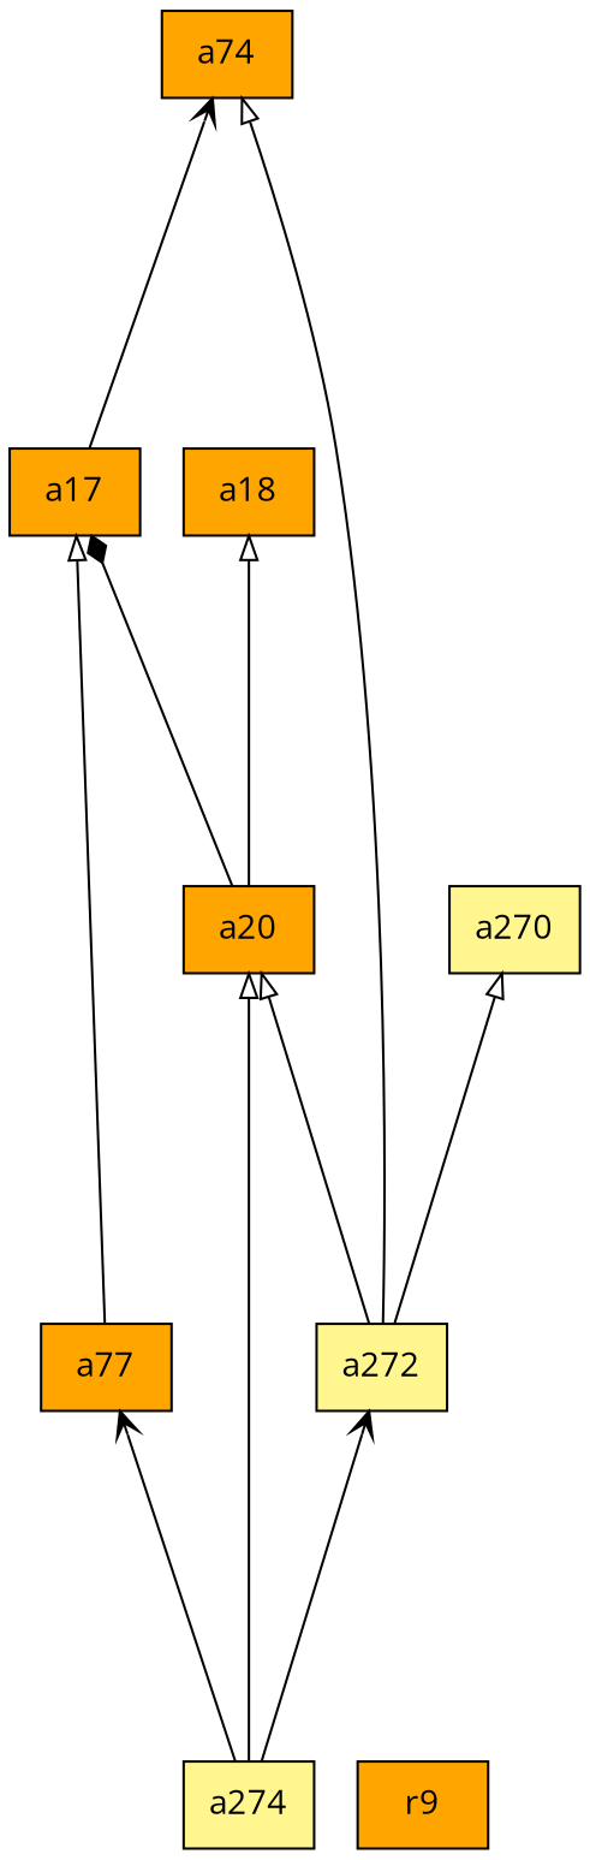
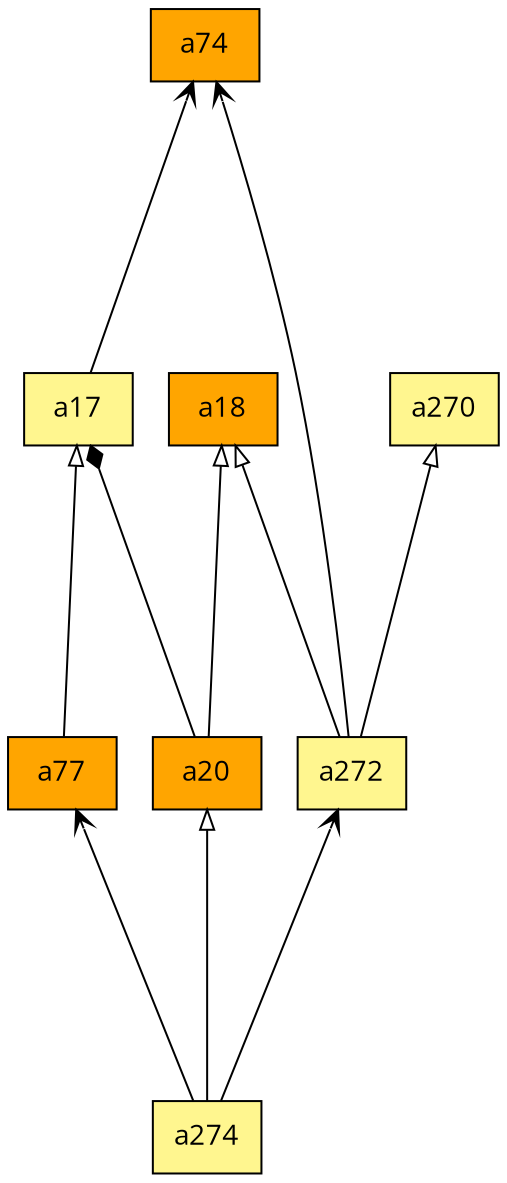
  digraph {
    fontname="Open Sans"
    rankdir=BT
    ranksep=2.0
    node [fillcolor=orange fontname="Open Sans" shape=record style=filled]
    edge [arrowhead=onormal fontname="Open Sans"]
    n1 [label="{a74}"]
-   n2 [label="{r9}"]
    n3 [label="{a20}"]
-   n4 [label="{a17}"]
+   n4 [fillcolor=khaki1 label="{a17}"]
    n5 [label="{a18}"]
    n6 [label="{a77}"]
    n7 [fillcolor=khaki1 label="{a270}"]
    n8 [fillcolor=khaki1 label="{a274}"]
    n9 [fillcolor=khaki1 label="{a272}"]
    n3 -> n4 [arrowhead=diamond]
    n3 -> n5
    n4 -> n1 [arrowhead=vee]
    n6 -> n4
    n8 -> n3
    n8 -> n6 [arrowhead=vee]
    n8 -> n9 [arrowhead=vee]
-   n9 -> n1
-   n9 -> n3
+   n9 -> n1 [arrowhead=vee]
+   n9 -> n5
    n9 -> n7
  }
